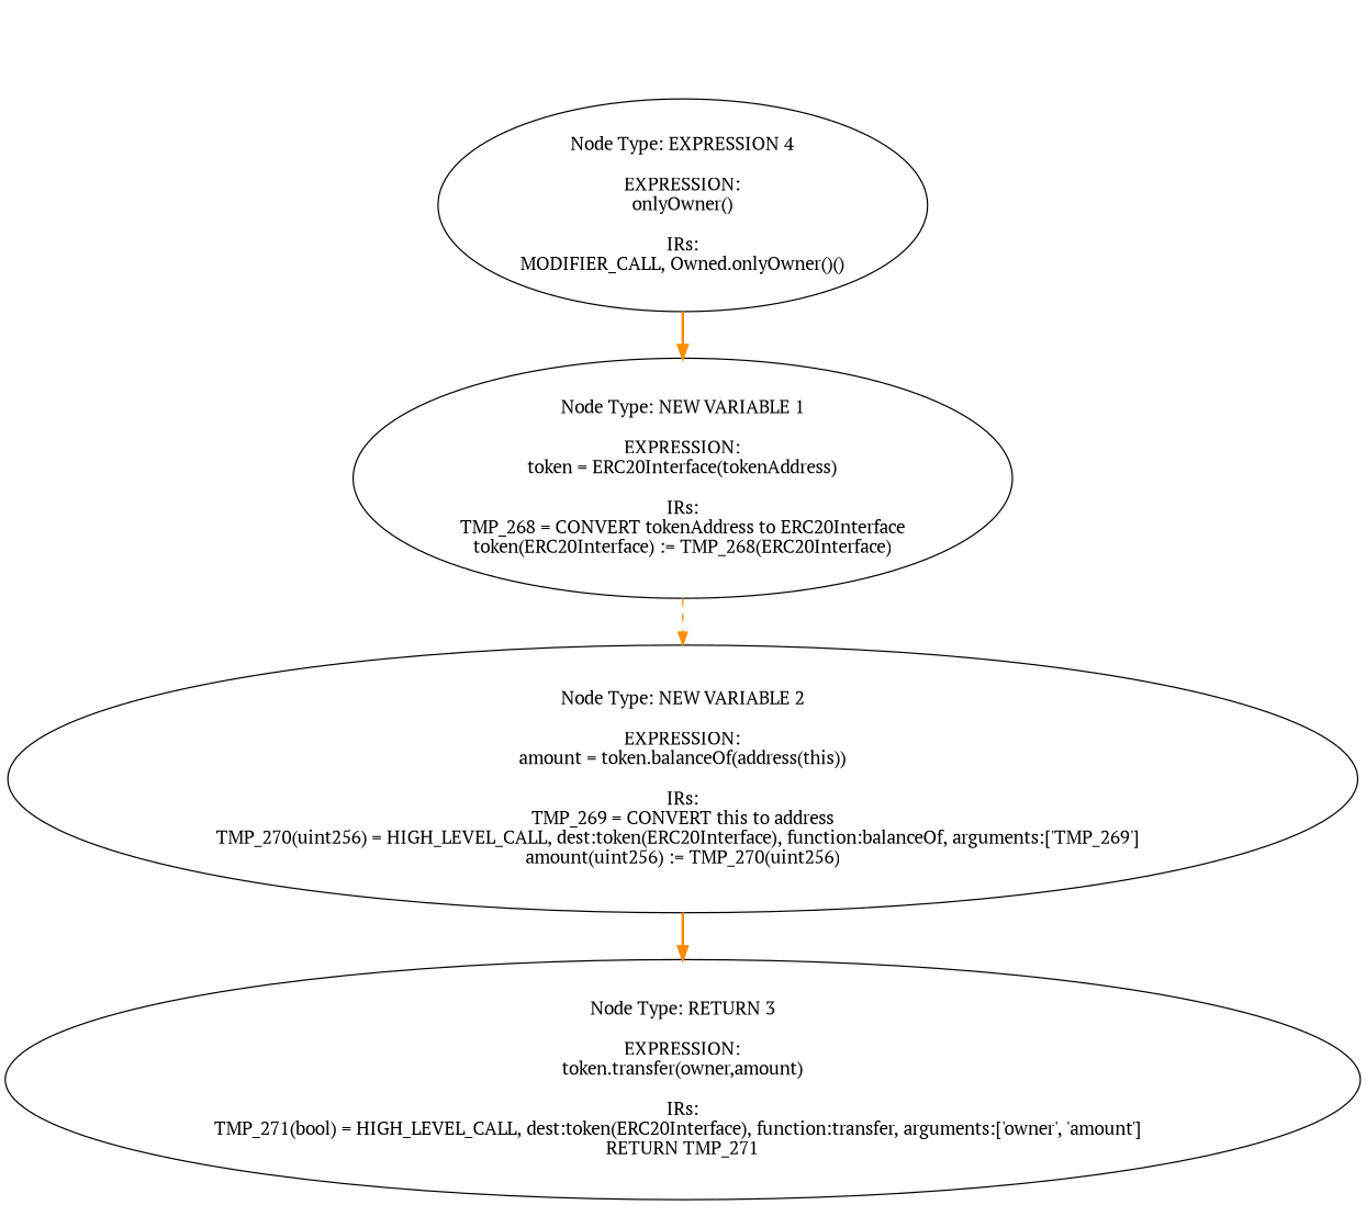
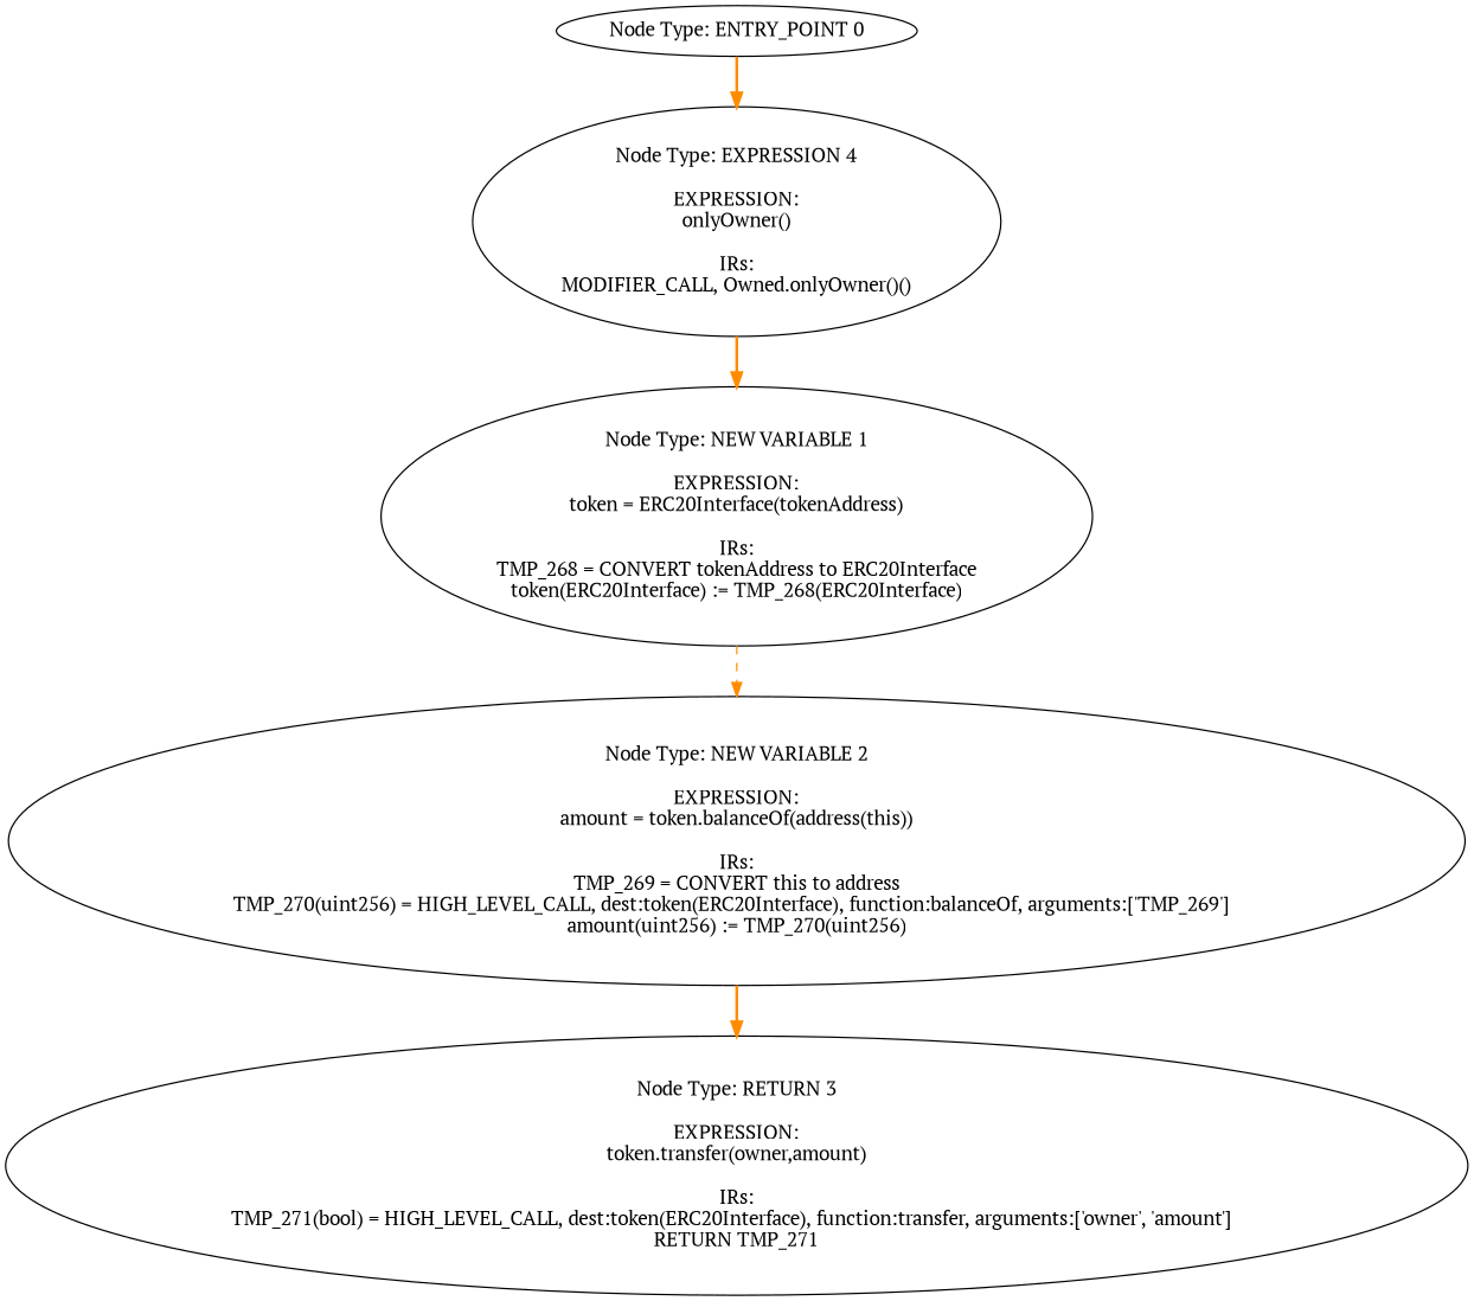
  digraph {
    fontname="PT Serif"
    node [fontname="PT Serif"]
    edge [color=darkorange style=bold fontname="PT Serif"]
+   n1 [label="Node Type: ENTRY_POINT 0\n"]
    n2 [label="Node Type: EXPRESSION 4\n\nEXPRESSION:\nonlyOwner()\n\nIRs:\nMODIFIER_CALL, Owned.onlyOwner()()"]
    n3 [label="Node Type: NEW VARIABLE 1\n\nEXPRESSION:\ntoken = ERC20Interface(tokenAddress)\n\nIRs:\nTMP_268 = CONVERT tokenAddress to ERC20Interface\ntoken(ERC20Interface) := TMP_268(ERC20Interface)"]
    n4 [label="Node Type: NEW VARIABLE 2\n\nEXPRESSION:\namount = token.balanceOf(address(this))\n\nIRs:\nTMP_269 = CONVERT this to address\nTMP_270(uint256) = HIGH_LEVEL_CALL, dest:token(ERC20Interface), function:balanceOf, arguments:['TMP_269']  \namount(uint256) := TMP_270(uint256)"]
    n5 [label="Node Type: RETURN 3\n\nEXPRESSION:\ntoken.transfer(owner,amount)\n\nIRs:\nTMP_271(bool) = HIGH_LEVEL_CALL, dest:token(ERC20Interface), function:transfer, arguments:['owner', 'amount']  \nRETURN TMP_271"]
+   n1 -> n2
    n2 -> n3
    n3 -> n4 [style=dashed]
    n4 -> n5
  }
